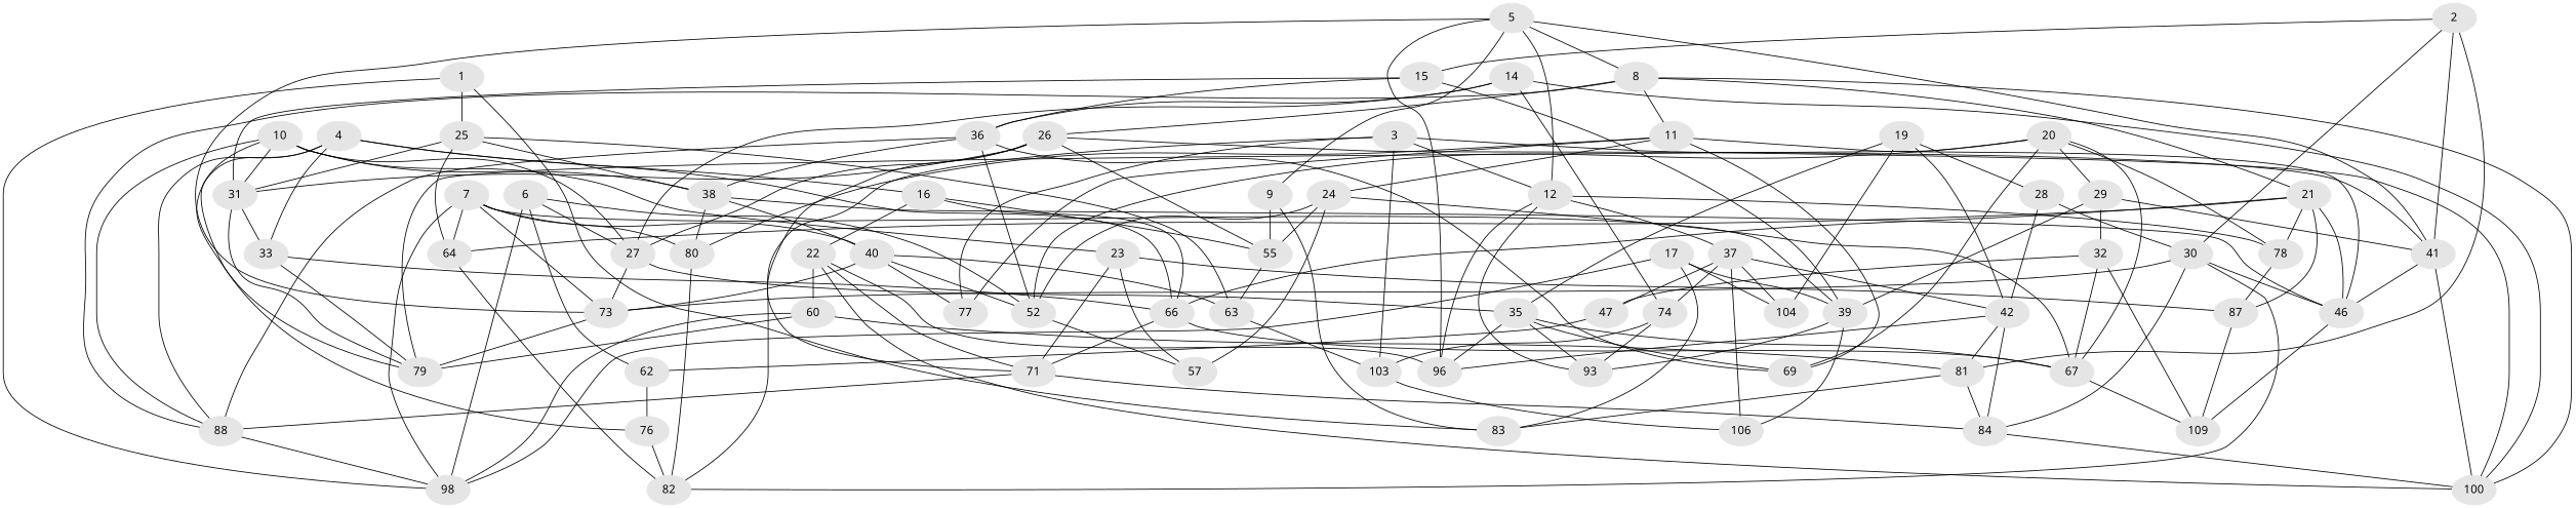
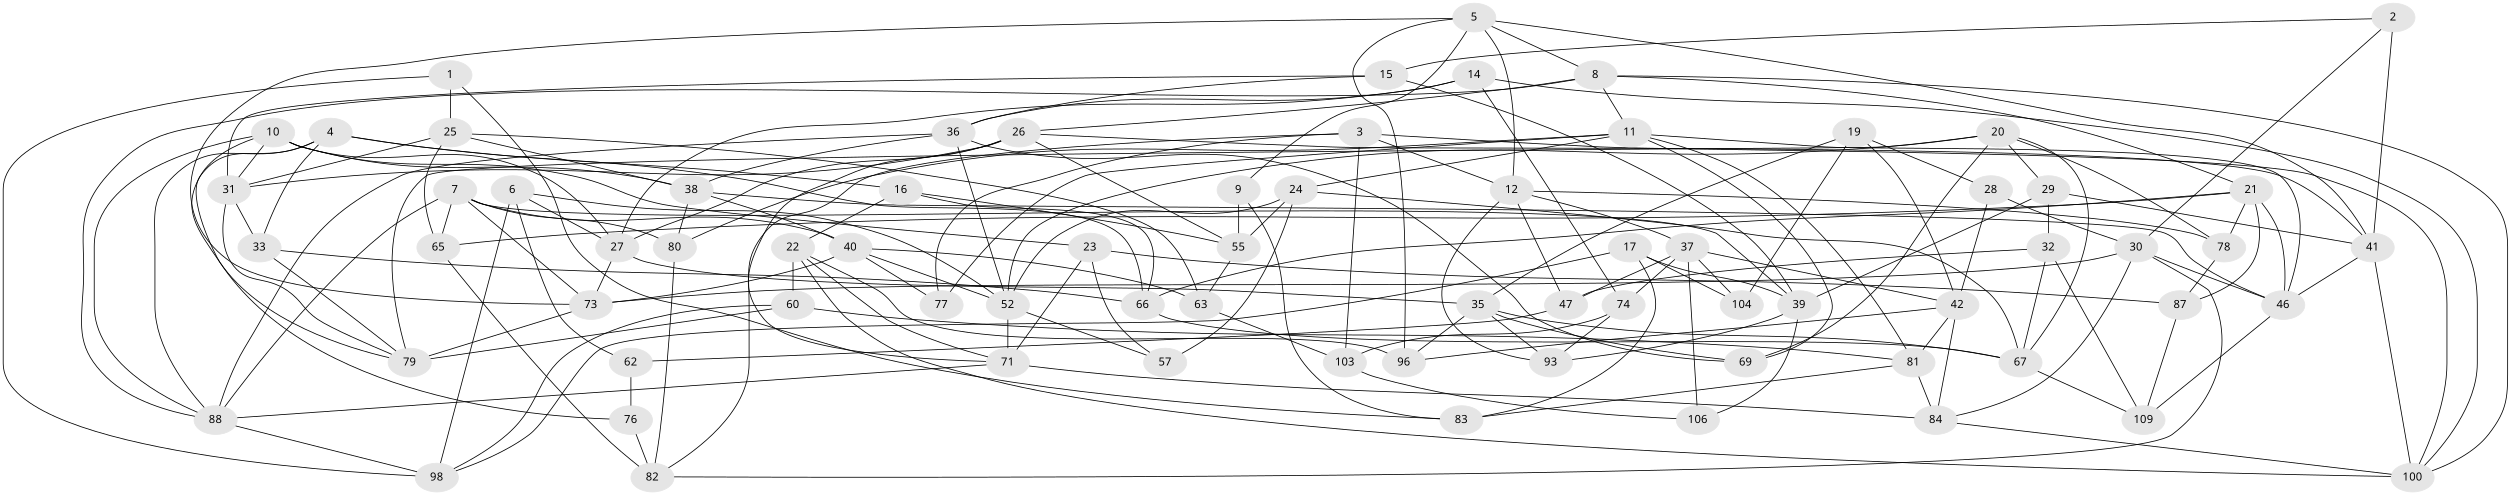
  graph {
    fontname="Noto Sans"
    node [color=gray90 fontname="Noto Sans" style=filled]
    edge [fontname="Noto Sans"]
    25 [super="+101"]
-   65 [label=64]
+   65
    31 [super="+91"]
    38 [super="+44"]
    63
    1
    83
    98 [super="+102"]
    2
    15
    30 [super="+110"]
    41 [super="+45"]
    81 [super="+99"]
    39 [super="+54"]
    36 [super="+90"]
    82 [super="+95"]
    73 [super="+97"]
    46 [super="+51"]
    84 [super="+85"]
    100 [super="+113"]
    3 [super="+18"]
    12 [super="+50"]
    77
    103
    37 [super="+70"]
    47
    78
    93
    106
    4 [super="+108"]
    16
    33
    66 [super="+92"]
    76
    88 [super="+105"]
    55 [super="+58"]
    22 [super="+111"]
    79 [super="+89"]
    67 [super="+107"]
    71 [super="+72"]
    5 [super="+34"]
    8 [super="+48"]
    9
    96
    11 [super="+13"]
    21 [super="+61"]
    26 [super="+53"]
    27 [super="+75"]
    35 [super="+86"]
    6
    52 [super="+56"]
    62
    57
    7 [super="+112"]
    40 [super="+94"]
    80
    24 [super="+59"]
    69
    87
    60
    10 [super="+43"]
    23
    109
    n64 [label=74]
    104
    42 [super="+49"]
    14
    17
    19 [super="+74"]
    28
    20 [super="+68"]
    29
    32
    25 -- 65
    25 -- 31
    25 -- 38
    25 -- 63
    65 -- 82
    31 -- 33
    31 -- 79
    38 -- 46
    38 -- 40
    38 -- 80
    63 -- 103
    1 -- 25 [weight=2]
    1 -- 83
    1 -- 98
    2 -- 15
    2 -- 30
    2 -- 41
-   2 -- 81
+   11 -- 81
    15 -- 31
    15 -- 39
    15 -- 36
    30 -- 82
    30 -- 73
    30 -- 46
    30 -- 84
    41 -- 46
    41 -- 100
    81 -- 83
    81 -- 84 [weight=2]
    39 -- 93
    39 -- 106
    36 -- 38
    36 -- 88
    36 -- 52
    36 -- 69
    73 -- 79
    46 -- 109
    84 -- 100
    3 -- 82
    3 -- 100
    3 -- 12
    3 -- 77 [weight=2]
    3 -- 103
    12 -- 37
-   12 -- 96
+   12 -- 47
    12 -- 78
    12 -- 93
    103 -- 106
    37 -- 47
    37 -- 106
    37 -- n64
    37 -- 104
    37 -- 42
    47 -- 62
    78 -- 87
    4 -- 16
    4 -- 33
    4 -- 66
    4 -- 76
    4 -- 88
    16 -- 66
    16 -- 55
    16 -- 22
    33 -- 66
    33 -- 79
    66 -- 67
-   66 -- 71
+   52 -- 71
    76 -- 82 [weight=2]
    88 -- 98
    55 -- 63
    22 -- 100
    22 -- 71
    22 -- 96
    22 -- 60
    67 -- 109
    71 -- 84
    71 -- 88
    5 -- 41
    5 -- 73
    5 -- 12
    5 -- 8
    5 -- 9
    5 -- 96
    8 -- 100
    8 -- 88
    8 -- 11
    8 -- 21
    8 -- 26
    9 -- 83
    9 -- 55
    11 -- 46
    11 -- 77
    11 -- 80
    11 -- 24
    11 -- 69
    21 -- 65
    21 -- 46
    21 -- 78
    21 -- 66
    21 -- 87
    26 -- 31
    26 -- 41
    26 -- 55
    26 -- 71
    26 -- 27
    27 -- 73
    27 -- 35
    35 -- 93
    35 -- 67
    35 -- 96
    35 -- 69
    6 -- 98
    6 -- 27
    6 -- 52
    6 -- 62
    52 -- 57
    62 -- 76
    7 -- 65
-   7 -- 98
+   7 -- 88
    7 -- 39
    7 -- 73
    7 -- 40
    7 -- 80
    40 -- 63
    40 -- 73
    40 -- 77
    40 -- 52
    80 -- 82
    24 -- 55
    24 -- 67
    24 -- 52
    24 -- 57 [weight=2]
    87 -- 109
    60 -- 98
    60 -- 81
    60 -- 79
    10 -- 31
    10 -- 38
    10 -- 88
    10 -- 79
    10 -- 27
    10 -- 23
    23 -- 71
    23 -- 57
    23 -- 87
    n64 -- 103
    n64 -- 93
    42 -- 81
    42 -- 84
    42 -- 96
    14 -- 36
    14 -- 100
    14 -- 27
    14 -- n64
    17 -- 83
    17 -- 98
    17 -- 39
    17 -- 104
    19 -- 35
    19 -- 104 [weight=2]
    19 -- 42
    19 -- 28 [weight=2]
    28 -- 30
    28 -- 42
    20 -- 78
    20 -- 79
    20 -- 67
    20 -- 52
    20 -- 69
    20 -- 29
    29 -- 41
    29 -- 39
    29 -- 32
    32 -- 47
    32 -- 67
    32 -- 109
  }
